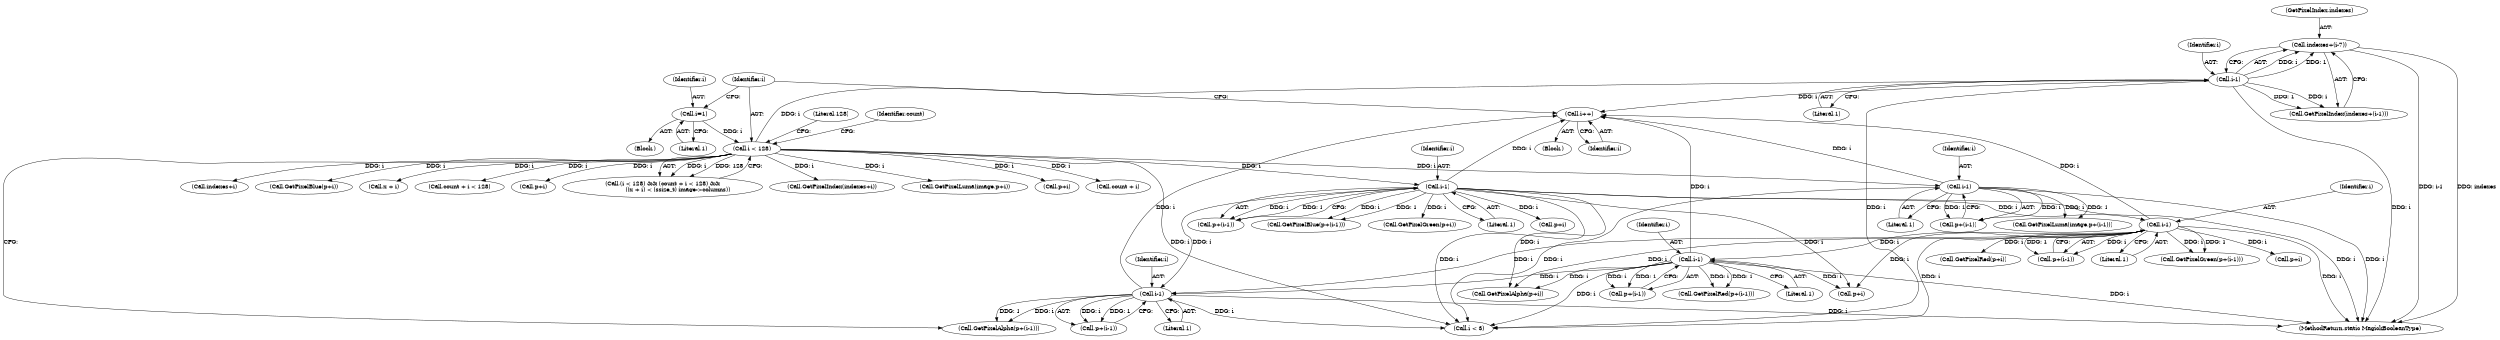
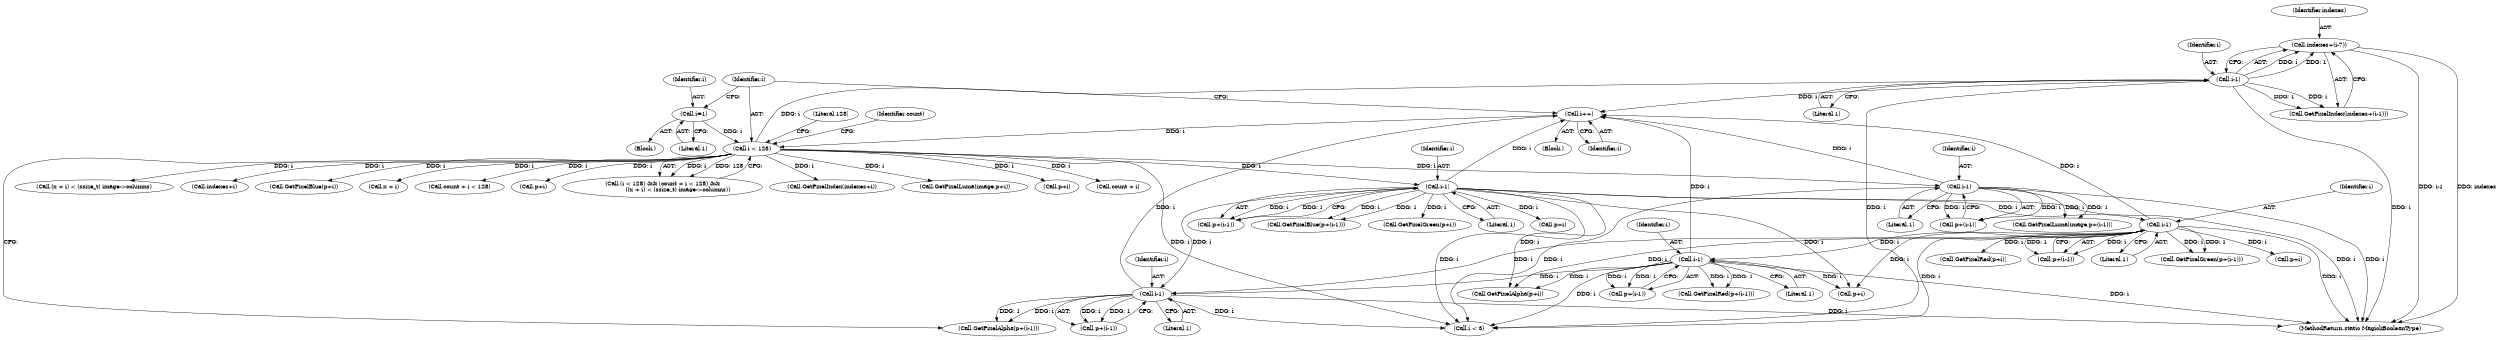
  digraph {
    n1 [label="(Call,indexes+(i-7))"]
    n2 [label="(Call,i-1)"]
    n3 [label="(MethodReturn,static MagickBooleanType)"]
    n4 [label="(Call,GetPixelIndex(indexes+(i-1)))"]
    n5 [label="(Call,i++)"]
    n6 [label="(Literal,1)"]
    n7 [label="(Call,i < 3)"]
    n8 [label="(Call,i < 128)"]
    n9 [label="(Block,)"]
    n10 [label="(Identifier,i)"]
    n11 [label="(Call,i-1)"]
    n12 [label="(Call,i-1)"]
+   n13 [label="(Call,(x + i) < (ssize_t) image->columns)"]
    n14 [label="(Call,indexes+i)"]
    n15 [label="(Call,GetPixelBlue(p+i))"]
    n16 [label="(Call,x + i)"]
    n17 [label="(Call,count + i < 128)"]
    n18 [label="(Call,p+i)"]
    n19 [label="(Call,GetPixelIndex(indexes+i))"]
    n20 [label="(Call,GetPixelLuma(image,p+i))"]
    n21 [label="(Call,p+i)"]
    n22 [label="(Call,count + i)"]
    n23 [label="(Call,(i < 128) && (count + i < 128) &&\n                 ((x + i) < (ssize_t) image->columns))"]
    n24 [label="(Call,GetPixelAlpha(p+(i-1)))"]
    n25 [label="(Call,i-1)"]
    n26 [label="(Call,i-1)"]
    n27 [label="(Call,p+i)"]
    n28 [label="(Call,GetPixelAlpha(p+i))"]
    n29 [label="(Call,p+(i-1))"]
    n30 [label="(Call,GetPixelBlue(p+(i-1)))"]
    n31 [label="(Call,GetPixelGreen(p+i))"]
    n32 [label="(Literal,1)"]
    n33 [label="(Call,p+i)"]
    n34 [label="(Call,GetPixelLuma(image,p+(i-1)))"]
    n35 [label="(Literal,1)"]
    n36 [label="(Call,p+(i-1))"]
    n37 [label="(Literal,128)"]
    n38 [label="(Call,i=1)"]
    n39 [label="(Literal,1)"]
    n40 [label="(Block,)"]
    n41 [label="(Call,i-1)"]
    n42 [label="(Call,GetPixelRed(p+i))"]
    n43 [label="(Call,p+(i-1))"]
    n44 [label="(Literal,1)"]
    n45 [label="(Call,GetPixelGreen(p+(i-1)))"]
    n46 [label="(Call,p+i)"]
    n47 [label="(Call,p+(i-1))"]
    n48 [label="(Literal,1)"]
    n49 [label="(Call,GetPixelRed(p+(i-1)))"]
    n50 [label="(Call,p+(i-1))"]
    n51 [label="(Literal,1)"]
    n52 [label="(Identifier,i)"]
    n53 [label="(Identifier,i)"]
    n54 [label="(Identifier,i)"]
    n55 [label="(Identifier,count)"]
    n56 [label="(Identifier,i)"]
    n57 [label="(Identifier,i)"]
    n58 [label="(Identifier,i)"]
    n59 [label="(Identifier,i)"]
-   n60 [label="(GetPixelIndex,indexes)"]
+   n60 [label="(Identifier,indexes)"]
    n61 [label="(Identifier,i)"]
    n1 -> n2 [label="CFG: "]
    n1 -> n3 [label="DDG: i-1"]
    n1 -> n3 [label="DDG: indexes"]
    n1 -> n4 [label="AST: "]
    n2 -> n1 [label="AST: "]
    n2 -> n1 [label="DDG: i"]
    n2 -> n1 [label="DDG: 1"]
    n2 -> n3 [label="DDG: i"]
    n2 -> n4 [label="DDG: i"]
    n2 -> n4 [label="DDG: 1"]
    n2 -> n5 [label="DDG: i"]
    n2 -> n6 [label="CFG: "]
    n2 -> n7 [label="DDG: i"]
    n4 -> n1 [label="CFG: "]
+   n5 -> n8 [label="DDG: i"]
    n5 -> n9 [label="AST: "]
    n5 -> n10 [label="CFG: "]
    n6 -> n2 [label="AST: "]
    n8 -> n2 [label="DDG: i"]
    n8 -> n7 [label="DDG: i"]
    n8 -> n11 [label="DDG: i"]
    n8 -> n12 [label="DDG: i"]
+   n8 -> n13 [label="DDG: i"]
    n8 -> n14 [label="DDG: i"]
    n8 -> n15 [label="DDG: i"]
    n8 -> n16 [label="DDG: i"]
    n8 -> n17 [label="DDG: i"]
    n8 -> n18 [label="DDG: i"]
    n8 -> n19 [label="DDG: i"]
    n8 -> n20 [label="DDG: i"]
    n8 -> n21 [label="DDG: i"]
    n8 -> n22 [label="DDG: i"]
    n8 -> n23 [label="AST: "]
    n8 -> n23 [label="DDG: i"]
    n8 -> n23 [label="DDG: 128"]
    n8 -> n24 [label="CFG: "]
    n10 -> n5 [label="AST: "]
    n11 -> n3 [label="DDG: i"]
    n11 -> n5 [label="DDG: i"]
    n11 -> n7 [label="DDG: i"]
    n11 -> n25 [label="DDG: i"]
    n11 -> n26 [label="DDG: i"]
    n11 -> n27 [label="DDG: i"]
    n11 -> n28 [label="DDG: i"]
    n11 -> n29 [label="AST: "]
    n11 -> n29 [label="DDG: i"]
    n11 -> n29 [label="DDG: 1"]
    n11 -> n30 [label="DDG: i"]
    n11 -> n30 [label="DDG: 1"]
    n11 -> n31 [label="DDG: i"]
    n11 -> n32 [label="CFG: "]
    n11 -> n33 [label="DDG: i"]
    n12 -> n3 [label="DDG: i"]
    n12 -> n5 [label="DDG: i"]
    n12 -> n7 [label="DDG: i"]
    n12 -> n34 [label="DDG: i"]
    n12 -> n34 [label="DDG: 1"]
    n12 -> n35 [label="CFG: "]
    n12 -> n36 [label="AST: "]
    n12 -> n36 [label="DDG: i"]
    n12 -> n36 [label="DDG: 1"]
    n23 -> n8 [label="CFG: "]
    n25 -> n3 [label="DDG: i"]
    n25 -> n5 [label="DDG: i"]
    n25 -> n7 [label="DDG: i"]
    n25 -> n26 [label="DDG: i"]
    n25 -> n27 [label="DDG: i"]
    n25 -> n28 [label="DDG: i"]
    n25 -> n41 [label="DDG: i"]
    n25 -> n42 [label="DDG: i"]
    n25 -> n43 [label="AST: "]
    n25 -> n43 [label="DDG: i"]
    n25 -> n43 [label="DDG: 1"]
    n25 -> n44 [label="CFG: "]
    n25 -> n45 [label="DDG: i"]
    n25 -> n45 [label="DDG: 1"]
    n25 -> n46 [label="DDG: i"]
    n26 -> n3 [label="DDG: i"]
    n26 -> n5 [label="DDG: i"]
    n26 -> n7 [label="DDG: i"]
    n26 -> n24 [label="DDG: i"]
    n26 -> n24 [label="DDG: 1"]
    n26 -> n50 [label="AST: "]
    n26 -> n50 [label="DDG: i"]
    n26 -> n50 [label="DDG: 1"]
    n26 -> n51 [label="CFG: "]
    n29 -> n11 [label="CFG: "]
    n32 -> n11 [label="AST: "]
    n35 -> n12 [label="AST: "]
    n36 -> n12 [label="CFG: "]
    n37 -> n8 [label="CFG: "]
    n38 -> n8 [label="DDG: i"]
    n38 -> n39 [label="CFG: "]
    n38 -> n40 [label="AST: "]
    n39 -> n38 [label="AST: "]
    n41 -> n3 [label="DDG: i"]
    n41 -> n5 [label="DDG: i"]
    n41 -> n7 [label="DDG: i"]
    n41 -> n26 [label="DDG: i"]
    n41 -> n27 [label="DDG: i"]
    n41 -> n28 [label="DDG: i"]
    n41 -> n47 [label="AST: "]
    n41 -> n47 [label="DDG: i"]
    n41 -> n47 [label="DDG: 1"]
    n41 -> n48 [label="CFG: "]
    n41 -> n49 [label="DDG: i"]
    n41 -> n49 [label="DDG: 1"]
    n43 -> n25 [label="CFG: "]
    n44 -> n25 [label="AST: "]
    n47 -> n41 [label="CFG: "]
    n48 -> n41 [label="AST: "]
    n50 -> n26 [label="CFG: "]
    n51 -> n26 [label="AST: "]
    n52 -> n26 [label="AST: "]
    n53 -> n25 [label="AST: "]
    n54 -> n38 [label="AST: "]
    n55 -> n8 [label="CFG: "]
    n56 -> n11 [label="AST: "]
    n57 -> n5 [label="CFG: "]
    n57 -> n8 [label="AST: "]
    n57 -> n38 [label="CFG: "]
    n58 -> n41 [label="AST: "]
    n59 -> n12 [label="AST: "]
    n60 -> n1 [label="AST: "]
    n61 -> n2 [label="AST: "]
  }
